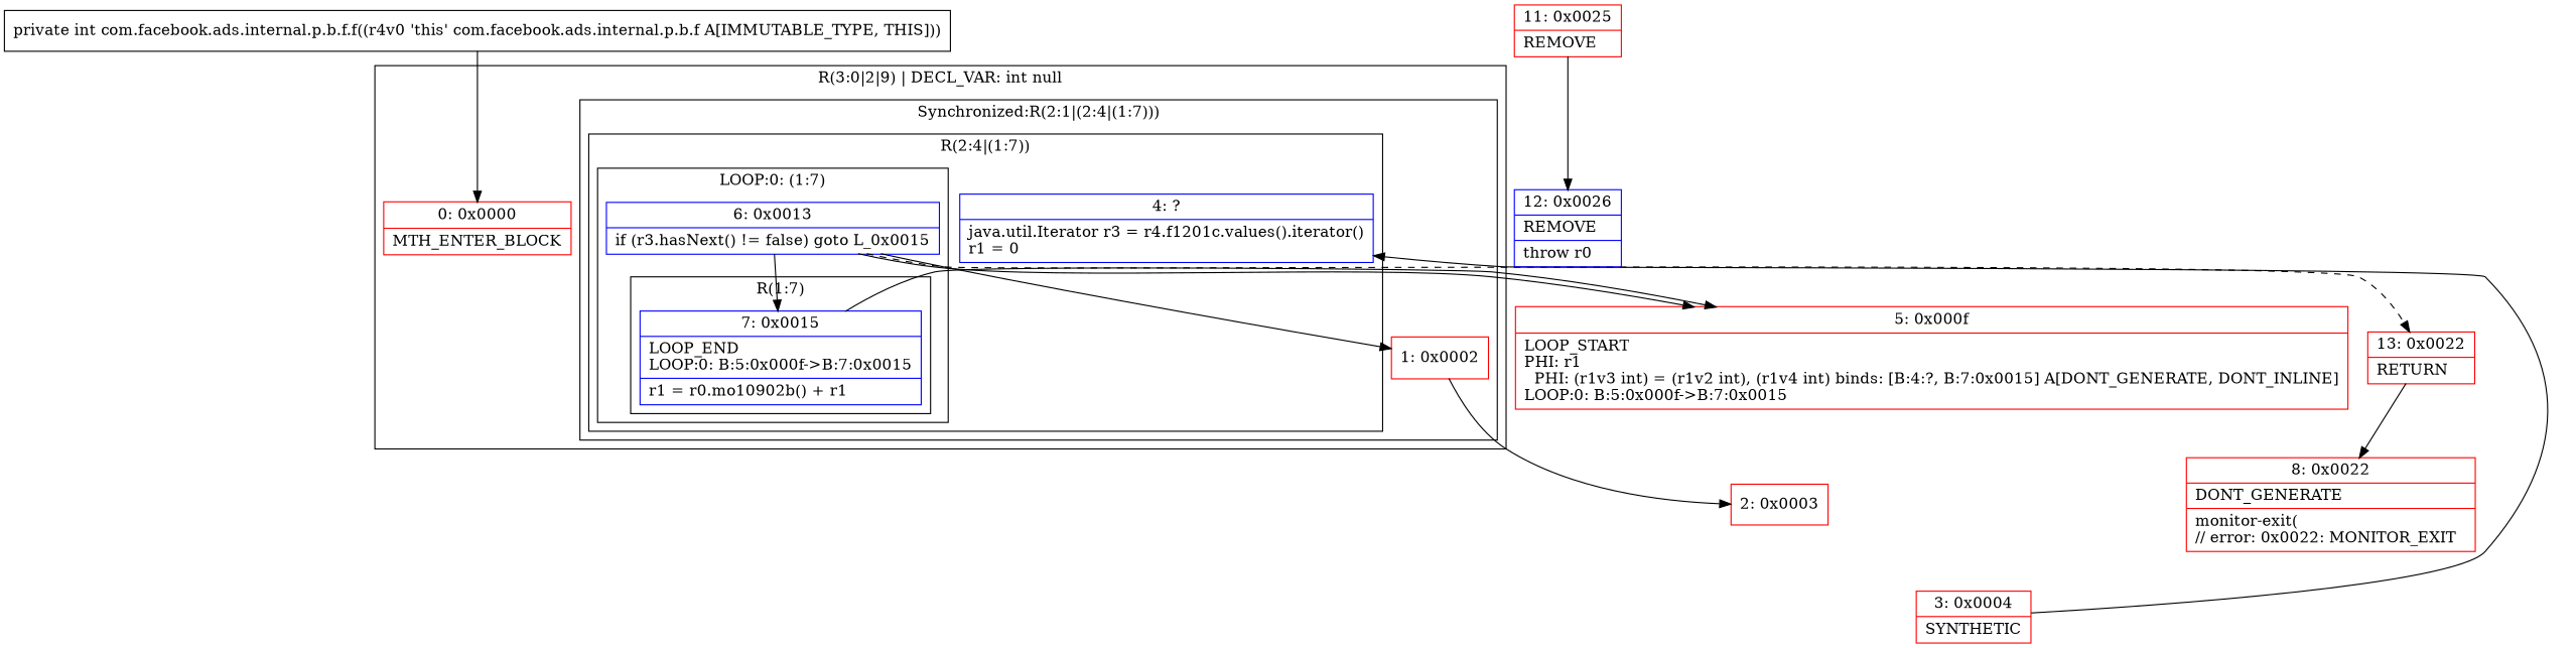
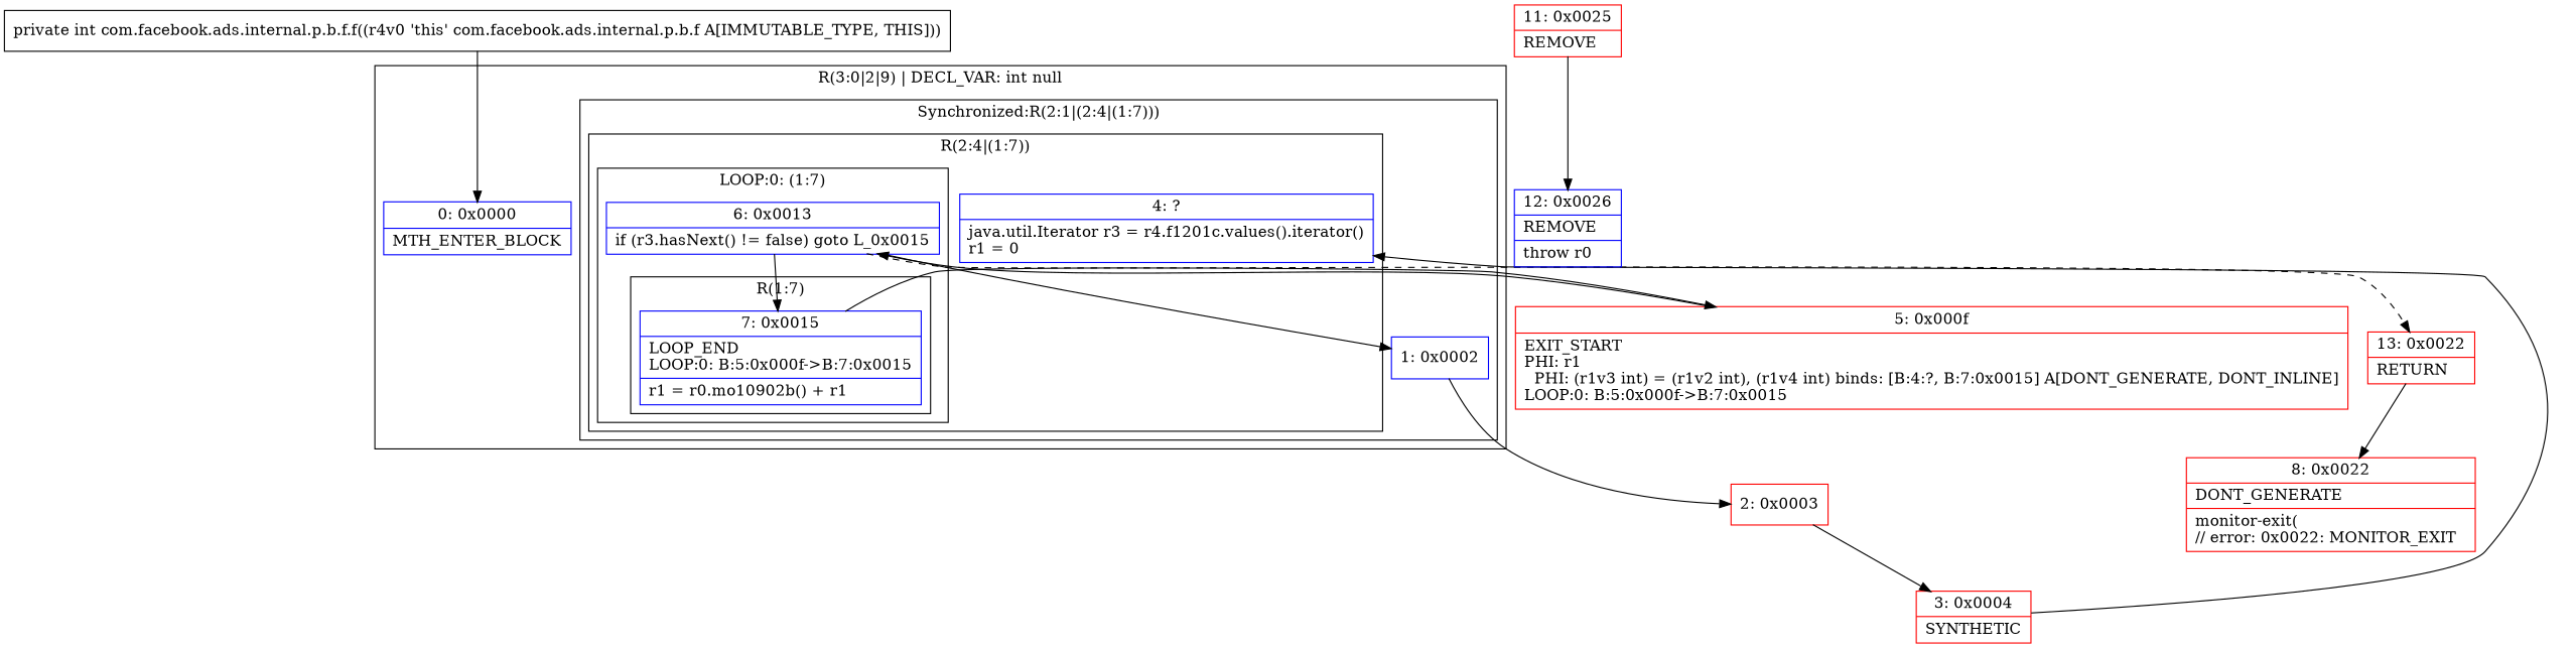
  digraph {
    node [color=blue shape=record]
    n1 [label="{7\:\ 0x0015|LOOP_END\lLOOP:0: B:5:0x000f\-\>B:7:0x0015\l|r1 = r0.mo10902b() + r1\l}"]
    n2 [label="{6\:\ 0x0013|if (r3.hasNext() != false) goto L_0x0015\l}"]
    n3 [label="{4\:\ ?|java.util.Iterator r3 = r4.f1201c.values().iterator()\lr1 = 0\l}"]
-   n4 [color=red label="{1\:\ 0x0002}"]
-   n5 [color=red label="{0\:\ 0x0000|MTH_ENTER_BLOCK\l}"]
-   n6 [color=red label="{5\:\ 0x000f|LOOP_START\lPHI: r1 \l  PHI: (r1v3 int) = (r1v2 int), (r1v4 int) binds: [B:4:?, B:7:0x0015] A[DONT_GENERATE, DONT_INLINE]\lLOOP:0: B:5:0x000f\-\>B:7:0x0015\l}"]
+   n4 [label="{1\:\ 0x0002}"]
+   n5 [label="{0\:\ 0x0000|MTH_ENTER_BLOCK\l}"]
+   n6 [color=red label="{5\:\ 0x000f|EXIT_START\lPHI: r1 \l  PHI: (r1v3 int) = (r1v2 int), (r1v4 int) binds: [B:4:?, B:7:0x0015] A[DONT_GENERATE, DONT_INLINE]\lLOOP:0: B:5:0x000f\-\>B:7:0x0015\l}"]
    n7 [color=red label="{13\:\ 0x0022|RETURN\l}"]
    n8 [color=red label="{2\:\ 0x0003}"]
    n9 [color=red label="{3\:\ 0x0004|SYNTHETIC\l}"]
    n10 [color=red label="{8\:\ 0x0022|DONT_GENERATE\l|monitor\-exit(\l\/\/ error: 0x0022: MONITOR_EXIT  \l}"]
    n11 [color=red label="{11\:\ 0x0025|REMOVE\l}"]
    n12 [label="{12\:\ 0x0026|REMOVE\l|throw r0\l}"]
    n13 [label="{private int com.facebook.ads.internal.p.b.f.f((r4v0 'this' com.facebook.ads.internal.p.b.f A[IMMUTABLE_TYPE, THIS])) }" color=""]
    subgraph cluster_1 {
      label="R(3:0|2|9) | DECL_VAR: int null\l"
      n5
      subgraph cluster_2 {
        label="Synchronized:R(2:1|(2:4|(1:7)))"
        n4
        subgraph cluster_3 {
          label="R(2:4|(1:7))"
          n3
          subgraph cluster_4 {
            label="LOOP:0: (1:7)"
            n2
            subgraph cluster_5 {
              label="R(1:7)"
              n1
            }
          }
        }
      }
    }
    n1 -> n6
    n2 -> n1
    n2 -> n4
    n2 -> n7 [style=dashed]
    n4 -> n8
-   n2 -> n6
+   n6 -> n2
    n7 -> n10
+   n8 -> n9
    n9 -> n3
    n11 -> n12
    n13 -> n5
  }
